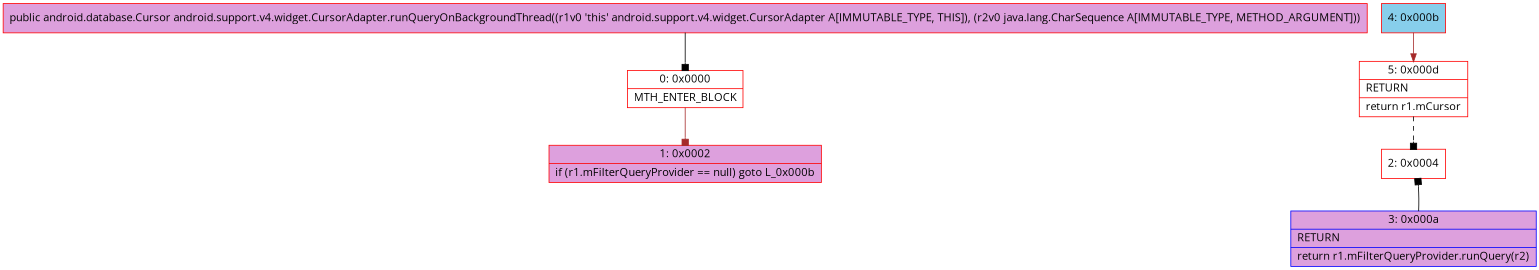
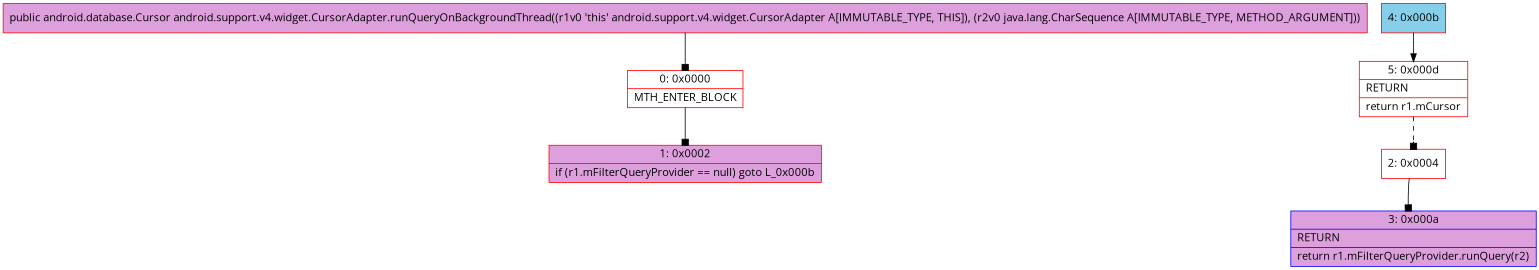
  digraph {
    fontname="Open Sans"
    node [color=red fillcolor=white fontname="Open Sans" shape=record style=filled]
    edge [arrowhead=box color=black fontname="Open Sans"]
    n1 [label="{0\:\ 0x0000|MTH_ENTER_BLOCK\l}"]
    n2 [fillcolor=plum label="{1\:\ 0x0002|if (r1.mFilterQueryProvider == null) goto L_0x000b\l}"]
    n3 [label="{2\:\ 0x0004}"]
    n4 [color=blue fillcolor=plum label="{3\:\ 0x000a|RETURN\l|return r1.mFilterQueryProvider.runQuery(r2)\l}"]
    n5 [fillcolor=skyblue label="{4\:\ 0x000b}"]
    n6 [label="{5\:\ 0x000d|RETURN\l|return r1.mCursor\l}"]
    n7 [fillcolor=plum label="{public android.database.Cursor android.support.v4.widget.CursorAdapter.runQueryOnBackgroundThread((r1v0 'this' android.support.v4.widget.CursorAdapter A[IMMUTABLE_TYPE, THIS]), (r2v0 java.lang.CharSequence A[IMMUTABLE_TYPE, METHOD_ARGUMENT])) }"]
-   n1 -> n2 [color=brown]
-   n4 -> n3
-   n5 -> n6 [arrowhead=normal color=brown]
+   n1 -> n2
+   n3 -> n4
+   n5 -> n6 [arrowhead=normal]
    n6 -> n3 [style=dashed]
    n7 -> n1
  }
